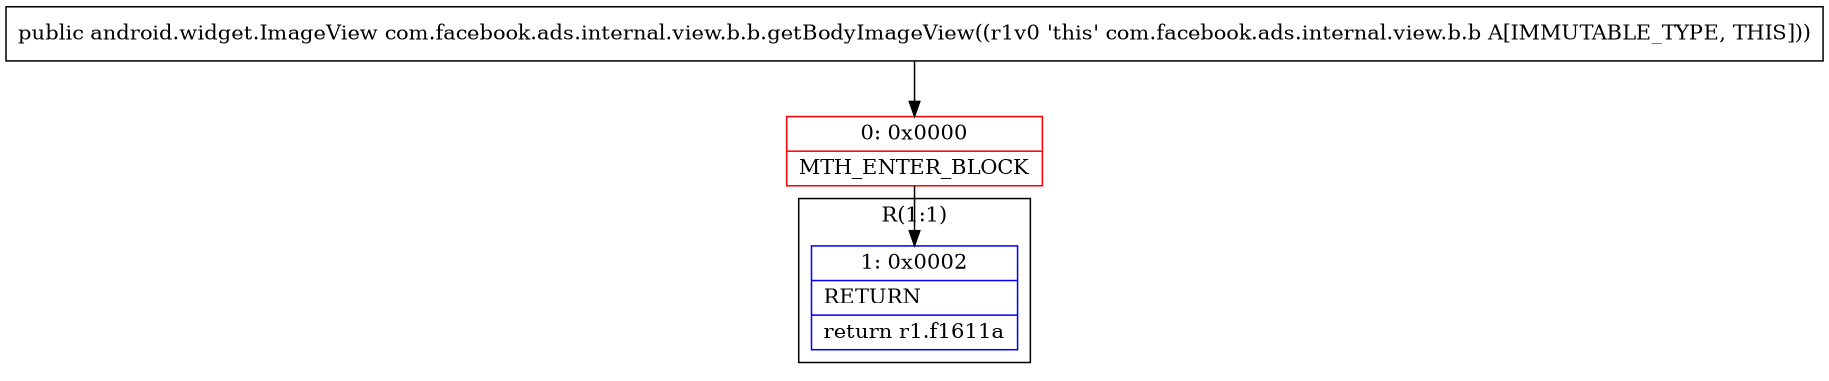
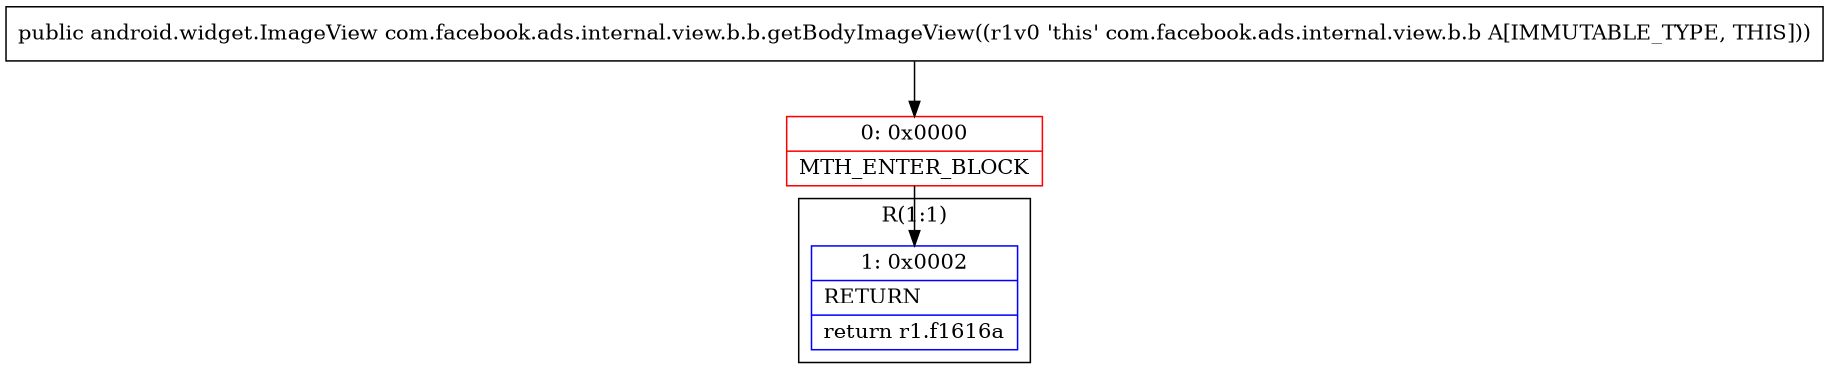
  digraph {
    node [shape=record]
-   n1 [color=blue label="{1\:\ 0x0002|RETURN\l|return r1.f1611a\l}"]
+   n1 [color=blue label="{1\:\ 0x0002|RETURN\l|return r1.f1616a\l}"]
    n2 [color=red label="{0\:\ 0x0000|MTH_ENTER_BLOCK\l}"]
    n3 [label="{public android.widget.ImageView com.facebook.ads.internal.view.b.b.getBodyImageView((r1v0 'this' com.facebook.ads.internal.view.b.b A[IMMUTABLE_TYPE, THIS])) }"]
    subgraph cluster_1 {
      label="R(1:1)"
      n1
    }
    n2 -> n1
    n3 -> n2
  }
